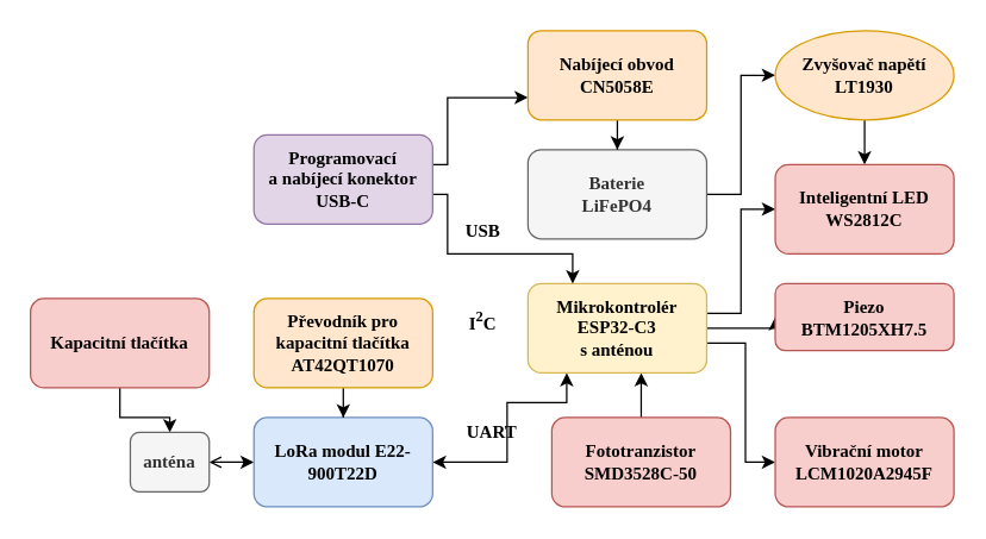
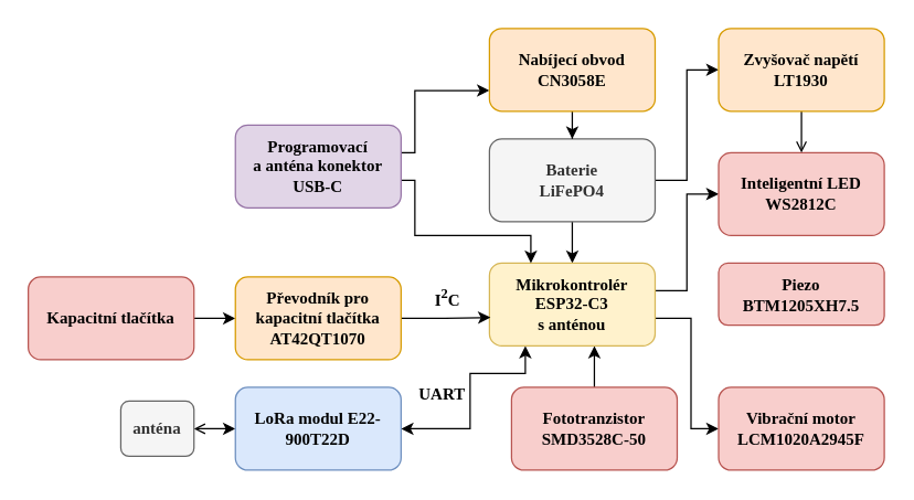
  <mxCell id="0" />
  <mxCell id="1" parent="0" />
+ <mxCell id="2" style="edgeStyle=orthogonalEdgeStyle;rounded=0;orthogonalLoop=1;jettySize=auto;html=1;entryX=0.5;entryY=0;entryDx=0;entryDy=0;fontFamily=Times New Roman;" parent="1" source="4" target="10" edge="1"><mxGeometry relative="1" as="geometry"><mxPoint x="414" y="110" as="targetPoint" /></mxGeometry></mxCell>
  <mxCell id="3" style="edgeStyle=orthogonalEdgeStyle;rounded=0;orthogonalLoop=1;jettySize=auto;html=1;entryX=0;entryY=0.5;entryDx=0;entryDy=0;fontFamily=Times New Roman;" parent="1" source="4" target="27" edge="1"><mxGeometry relative="1" as="geometry" /></mxCell>
  <mxCell id="4" value="&lt;div&gt;Baterie&lt;/div&gt;&lt;div&gt;LiFePO4&lt;br&gt;&lt;/div&gt;" style="rounded=1;whiteSpace=wrap;html=1;fontStyle=1;fillColor=#f5f5f5;fontColor=#333333;strokeColor=#666666;fontFamily=Times New Roman;" parent="1" vertex="1"><mxGeometry x="354" y="100" width="120" height="60" as="geometry" /></mxCell>
  <mxCell id="5" style="edgeStyle=orthogonalEdgeStyle;rounded=0;orthogonalLoop=1;jettySize=auto;html=1;entryX=0;entryY=0.5;entryDx=0;entryDy=0;fontFamily=Times New Roman;" parent="1" source="10" target="15" edge="1"><mxGeometry relative="1" as="geometry"><Array as="points"><mxPoint x="497" y="210" /><mxPoint x="497" y="140" /></Array></mxGeometry></mxCell>
- <mxCell id="6" style="edgeStyle=orthogonalEdgeStyle;rounded=0;orthogonalLoop=1;jettySize=auto;html=1;entryX=0;entryY=0.5;entryDx=0;entryDy=0;fontFamily=Times New Roman;" parent="1" source="10" target="16" edge="1"><mxGeometry relative="1" as="geometry"><Array as="points"><mxPoint x="520" y="220" /><mxPoint x="520" y="220" /></Array></mxGeometry></mxCell>
  <mxCell id="7" style="edgeStyle=orthogonalEdgeStyle;rounded=0;orthogonalLoop=1;jettySize=auto;html=1;entryX=1;entryY=0.5;entryDx=0;entryDy=0;fontFamily=Times New Roman;startArrow=classic;startFill=1;" parent="1" source="10" target="12" edge="1"><mxGeometry relative="1" as="geometry"><Array as="points"><mxPoint x="380" y="270" /><mxPoint x="340" y="270" /><mxPoint x="340" y="310" /></Array></mxGeometry></mxCell>
  <mxCell id="8" style="edgeStyle=orthogonalEdgeStyle;rounded=0;orthogonalLoop=1;jettySize=auto;html=1;entryX=0.5;entryY=0;entryDx=0;entryDy=0;endArrow=none;endFill=0;startArrow=classic;startFill=1;" parent="1" source="10" target="31" edge="1"><mxGeometry relative="1" as="geometry"><Array as="points"><mxPoint x="440" y="250" /><mxPoint x="440" y="250" /></Array></mxGeometry></mxCell>
  <mxCell id="9" style="edgeStyle=orthogonalEdgeStyle;rounded=0;orthogonalLoop=1;jettySize=auto;html=1;entryX=0;entryY=0.5;entryDx=0;entryDy=0;" parent="1" source="10" target="23" edge="1"><mxGeometry relative="1" as="geometry"><Array as="points"><mxPoint x="500" y="230" /><mxPoint x="500" y="310" /></Array></mxGeometry></mxCell>
  <mxCell id="10" value="&lt;div&gt;Mikrokontrolér ESP32-C3&lt;br&gt;&lt;/div&gt;&lt;div&gt;s anténou&lt;br&gt;&lt;/div&gt;" style="rounded=1;whiteSpace=wrap;html=1;fontStyle=1;fillColor=#fff2cc;strokeColor=#d6b656;fontFamily=Times New Roman;" parent="1" vertex="1"><mxGeometry x="354" y="190" width="120" height="60" as="geometry" /></mxCell>
  <mxCell id="11" style="edgeStyle=orthogonalEdgeStyle;rounded=0;orthogonalLoop=1;jettySize=auto;html=1;entryX=1;entryY=0.5;entryDx=0;entryDy=0;fontFamily=Times New Roman;startArrow=classic;startFill=1;endArrow=open;" parent="1" source="12" target="22" edge="1"><mxGeometry relative="1" as="geometry" /></mxCell>
  <mxCell id="12" value="LoRa modul E22-900T22D" style="rounded=1;whiteSpace=wrap;html=1;fontStyle=1;fillColor=#dae8fc;strokeColor=#6c8ebf;fontFamily=Times New Roman;" parent="1" vertex="1"><mxGeometry x="170" y="280" width="120" height="60" as="geometry" /></mxCell>
- <mxCell id="13" style="edgeStyle=orthogonalEdgeStyle;rounded=0;orthogonalLoop=1;jettySize=auto;html=1;fontFamily=Times New Roman;" parent="1" source="14" target="22" edge="1"><mxGeometry relative="1" as="geometry" /></mxCell>
+ <mxCell id="13" style="edgeStyle=orthogonalEdgeStyle;rounded=0;orthogonalLoop=1;jettySize=auto;html=1;entryX=0;entryY=0.5;entryDx=0;entryDy=0;fontFamily=Times New Roman;" parent="1" source="14" target="25" edge="1"><mxGeometry relative="1" as="geometry" /></mxCell>
  <mxCell id="14" value="&lt;div&gt;Kapacitní tlačítka&lt;/div&gt;" style="rounded=1;whiteSpace=wrap;html=1;fontStyle=1;fillColor=#f8cecc;strokeColor=#b85450;fontFamily=Times New Roman;" parent="1" vertex="1"><mxGeometry x="20" y="200" width="120" height="60" as="geometry" /></mxCell>
  <mxCell id="15" value="&lt;div&gt;Inteligentní LED &lt;br&gt;&lt;/div&gt;&lt;div&gt;WS2812C&lt;br&gt;&lt;/div&gt;" style="rounded=1;whiteSpace=wrap;html=1;fontStyle=1;fillColor=#f8cecc;strokeColor=#b85450;fontFamily=Times New Roman;" parent="1" vertex="1"><mxGeometry x="520" y="110" width="120" height="60" as="geometry" /></mxCell>
  <mxCell id="16" value="&lt;div&gt;Piezo &lt;br&gt;&lt;/div&gt;&lt;div&gt;BTM1205XH7.5&lt;/div&gt;" style="rounded=1;whiteSpace=wrap;html=1;fontStyle=1;fillColor=#f8cecc;strokeColor=#b85450;fontFamily=Times New Roman;" parent="1" vertex="1"><mxGeometry x="520" y="190" width="120" height="45" as="geometry" /></mxCell>
  <mxCell id="17" style="edgeStyle=orthogonalEdgeStyle;rounded=0;orthogonalLoop=1;jettySize=auto;html=1;entryX=0;entryY=0.75;entryDx=0;entryDy=0;fontFamily=Times New Roman;" parent="1" source="19" target="21" edge="1"><mxGeometry relative="1" as="geometry"><Array as="points"><mxPoint x="300" y="110" /><mxPoint x="300" y="65" /></Array></mxGeometry></mxCell>
  <mxCell id="18" style="edgeStyle=orthogonalEdgeStyle;rounded=0;orthogonalLoop=1;jettySize=auto;html=1;entryX=0.25;entryY=0;entryDx=0;entryDy=0;fontFamily=Times New Roman;" parent="1" source="19" target="10" edge="1"><mxGeometry relative="1" as="geometry"><Array as="points"><mxPoint x="300" y="130" /><mxPoint x="300" y="170" /><mxPoint x="384" y="170" /></Array></mxGeometry></mxCell>
- <mxCell id="19" value="&lt;div&gt;Programovací &lt;br&gt;&lt;/div&gt;&lt;div&gt;a nabíjecí konektor&lt;/div&gt;&lt;div&gt;USB-C&lt;br&gt;&lt;/div&gt;" style="rounded=1;whiteSpace=wrap;html=1;fontStyle=1;fillColor=#e1d5e7;strokeColor=#9673a6;fontFamily=Times New Roman;" parent="1" vertex="1"><mxGeometry x="170" y="90" width="120" height="60" as="geometry" /></mxCell>
+ <mxCell id="19" value="&lt;div&gt;Programovací &lt;br&gt;&lt;/div&gt;&lt;div&gt;a anténa konektor&lt;/div&gt;&lt;div&gt;USB-C&lt;br&gt;&lt;/div&gt;" style="rounded=1;whiteSpace=wrap;html=1;fontStyle=1;fillColor=#e1d5e7;strokeColor=#9673a6;fontFamily=Times New Roman;" parent="1" vertex="1"><mxGeometry x="170" y="90" width="120" height="60" as="geometry" /></mxCell>
  <mxCell id="20" style="edgeStyle=orthogonalEdgeStyle;rounded=0;orthogonalLoop=1;jettySize=auto;html=1;entryX=0.5;entryY=0;entryDx=0;entryDy=0;fontFamily=Times New Roman;" parent="1" source="21" target="4" edge="1"><mxGeometry relative="1" as="geometry" /></mxCell>
- <mxCell id="21" value="&lt;div&gt;Nabíjecí obvod&lt;/div&gt;&lt;div&gt;CN5058E&lt;/div&gt;" style="rounded=1;whiteSpace=wrap;html=1;fontStyle=1;fillColor=#ffe6cc;strokeColor=#d79b00;fontFamily=Times New Roman;" parent="1" vertex="1"><mxGeometry x="354" y="20" width="120" height="60" as="geometry" /></mxCell>
+ <mxCell id="21" value="&lt;div&gt;Nabíjecí obvod&lt;/div&gt;&lt;div&gt;CN3058E&lt;/div&gt;" style="rounded=1;whiteSpace=wrap;html=1;fontStyle=1;fillColor=#ffe6cc;strokeColor=#d79b00;fontFamily=Times New Roman;" parent="1" vertex="1"><mxGeometry x="354" y="20" width="120" height="60" as="geometry" /></mxCell>
  <mxCell id="22" value="anténa" style="rounded=1;whiteSpace=wrap;html=1;fontStyle=1;fillColor=#f5f5f5;fontColor=#333333;strokeColor=#666666;fontFamily=Times New Roman;" parent="1" vertex="1"><mxGeometry x="87" y="290" width="53" height="40" as="geometry" /></mxCell>
  <mxCell id="23" value="Vibrační motor LCM1020A2945F" style="rounded=1;whiteSpace=wrap;html=1;fontStyle=1;fillColor=#f8cecc;strokeColor=#b85450;fontFamily=Times New Roman;" parent="1" vertex="1"><mxGeometry x="520" y="280" width="120" height="60" as="geometry" /></mxCell>
- <mxCell id="24" style="edgeStyle=orthogonalEdgeStyle;rounded=0;orthogonalLoop=1;jettySize=auto;html=1;fontFamily=Times New Roman;" parent="1" source="25" target="12" edge="1"><mxGeometry relative="1" as="geometry"><mxPoint x="350" y="230" as="targetPoint" /></mxGeometry></mxCell>
+ <mxCell id="24" style="edgeStyle=orthogonalEdgeStyle;rounded=0;orthogonalLoop=1;jettySize=auto;html=1;entryX=0.006;entryY=0.656;entryDx=0;entryDy=0;entryPerimeter=0;fontFamily=Times New Roman;" parent="1" source="25" target="10" edge="1"><mxGeometry relative="1" as="geometry"><mxPoint x="350" y="230" as="targetPoint" /></mxGeometry></mxCell>
  <mxCell id="25" value="&lt;div&gt;Převodník pro &lt;br&gt;&lt;/div&gt;&lt;div&gt;kapacitní tlačítka&lt;/div&gt;&lt;div&gt;AT42QT1070&lt;br&gt;&lt;/div&gt;" style="rounded=1;whiteSpace=wrap;html=1;fontStyle=1;fillColor=#ffe6cc;strokeColor=#d79b00;fontFamily=Times New Roman;" parent="1" vertex="1"><mxGeometry x="170" y="200" width="120" height="60" as="geometry" /></mxCell>
- <mxCell id="26" style="edgeStyle=orthogonalEdgeStyle;rounded=0;orthogonalLoop=1;jettySize=auto;html=1;entryX=0.5;entryY=0;entryDx=0;entryDy=0;fontFamily=Times New Roman;" parent="1" source="27" target="15" edge="1"><mxGeometry relative="1" as="geometry" /></mxCell>
- <mxCell id="27" value="&lt;div&gt;Zvyšovač napětí &lt;br&gt;&lt;/div&gt;&lt;div&gt;LT1930&lt;br&gt;&lt;/div&gt;" style="ellipse;whiteSpace=wrap;html=1;fontStyle=1;fillColor=#ffe6cc;strokeColor=#d79b00;fontFamily=Times New Roman;" parent="1" vertex="1"><mxGeometry x="520" y="20" width="120" height="60" as="geometry" /></mxCell>
- <mxCell id="28" value="&lt;b&gt;UART&lt;/b&gt;" style="text;html=1;strokeColor=none;fillColor=none;align=center;verticalAlign=middle;whiteSpace=wrap;rounded=0;fontFamily=Times New Roman;" parent="1" vertex="1"><mxGeometry x="300" y="275" width="60" height="30" as="geometry" /></mxCell>
+ <mxCell id="26" style="edgeStyle=orthogonalEdgeStyle;rounded=0;orthogonalLoop=1;jettySize=auto;html=1;entryX=0.5;entryY=0;entryDx=0;entryDy=0;fontFamily=Times New Roman;endArrow=open;" parent="1" source="27" target="15" edge="1"><mxGeometry relative="1" as="geometry" /></mxCell>
+ <mxCell id="27" value="&lt;div&gt;Zvyšovač napětí &lt;br&gt;&lt;/div&gt;&lt;div&gt;LT1930&lt;br&gt;&lt;/div&gt;" style="rounded=1;whiteSpace=wrap;html=1;fontStyle=1;fillColor=#ffe6cc;strokeColor=#d79b00;fontFamily=Times New Roman;" parent="1" vertex="1"><mxGeometry x="520" y="20" width="120" height="60" as="geometry" /></mxCell>
+ <mxCell id="28" value="&lt;b&gt;UART&lt;/b&gt;" style="text;html=1;strokeColor=none;fillColor=none;align=center;verticalAlign=middle;whiteSpace=wrap;rounded=0;fontFamily=Times New Roman;" parent="1" vertex="1"><mxGeometry x="290" y="270" width="60" height="30" as="geometry" /></mxCell>
  <mxCell id="29" value="&lt;b&gt;I&lt;sup&gt;2&lt;/sup&gt;C&lt;/b&gt;" style="text;html=1;strokeColor=none;fillColor=none;align=center;verticalAlign=middle;whiteSpace=wrap;rounded=0;fontFamily=Times New Roman;" parent="1" vertex="1"><mxGeometry x="294" y="200" width="60" height="30" as="geometry" /></mxCell>
- <mxCell id="30" value="&lt;b&gt;USB&lt;/b&gt;" style="text;html=1;strokeColor=none;fillColor=none;align=center;verticalAlign=middle;whiteSpace=wrap;rounded=0;fontFamily=Times New Roman;" parent="1" vertex="1"><mxGeometry x="294" y="140" width="60" height="30" as="geometry" /></mxCell>
  <mxCell id="31" value="Fototranzistor SMD3528C-50" style="rounded=1;whiteSpace=wrap;html=1;fontStyle=1;fillColor=#f8cecc;strokeColor=#b85450;fontFamily=Times New Roman;" parent="1" vertex="1"><mxGeometry x="370" y="280" width="120" height="60" as="geometry" /></mxCell>
